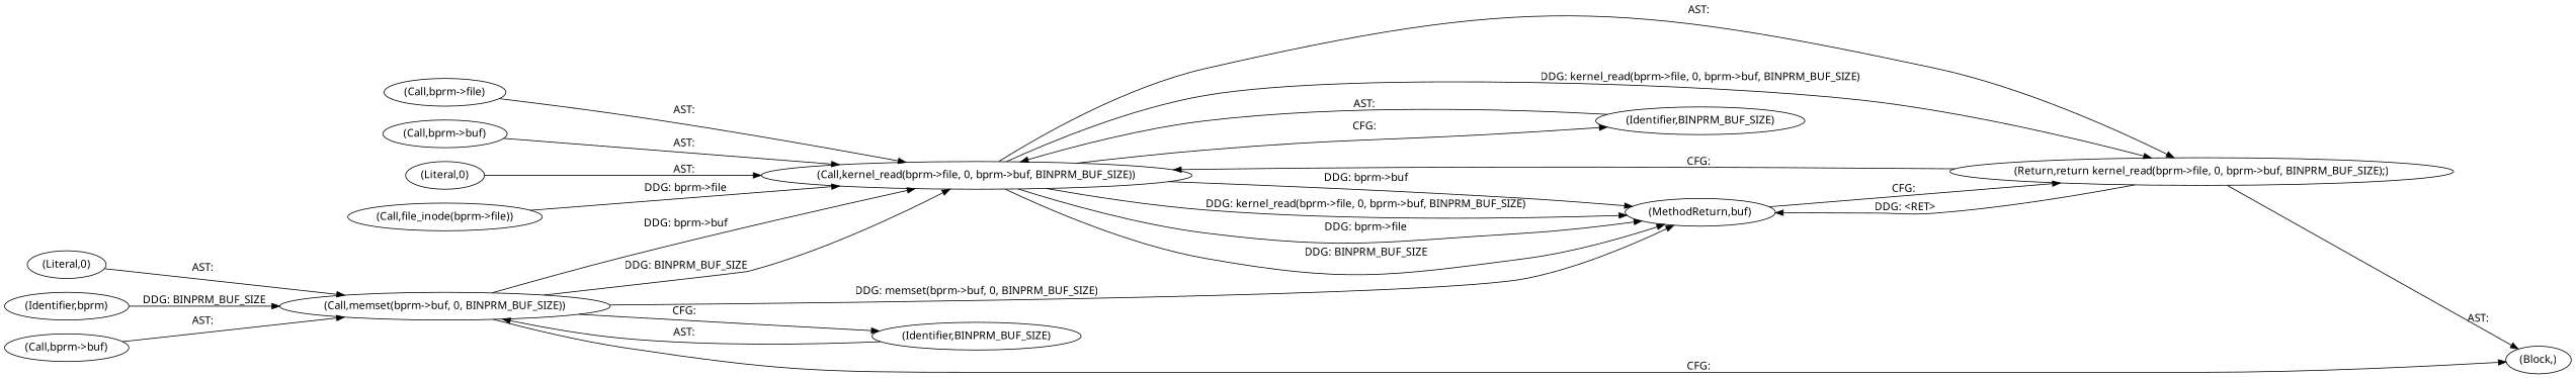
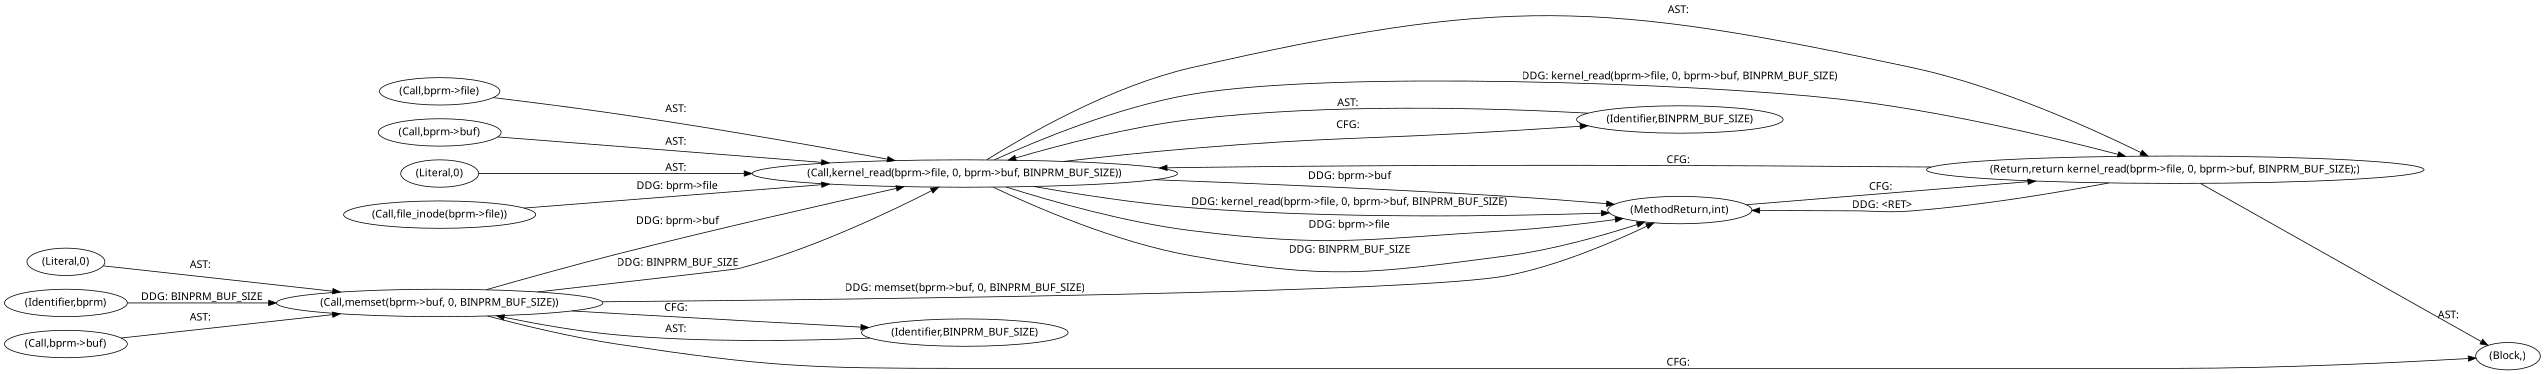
  digraph {
    fontname="Noto Sans"
    rankdir=LR
    node [fontname="Noto Sans"]
    edge [fontname="Noto Sans"]
    n1 [label="(Call,memset(bprm->buf, 0, BINPRM_BUF_SIZE))"]
    n2 [label="(Call,kernel_read(bprm->file, 0, bprm->buf, BINPRM_BUF_SIZE))"]
-   n3 [label="(MethodReturn,buf)"]
+   n3 [label="(MethodReturn,int)"]
    n4 [label="(Identifier,BINPRM_BUF_SIZE)"]
    n5 [label="(Block,)"]
    n6 [label="(Return,return kernel_read(bprm->file, 0, bprm->buf, BINPRM_BUF_SIZE);)"]
    n7 [label="(Identifier,BINPRM_BUF_SIZE)"]
    n8 [label="(Literal,0)"]
    n9 [label="(Identifier,bprm)"]
    n10 [label="(Call,bprm->buf)"]
    n11 [label="(Literal,0)"]
    n12 [label="(Call,file_inode(bprm->file))"]
    n13 [label="(Call,bprm->file)"]
    n14 [label="(Call,bprm->buf)"]
    n1 -> n2 [label="DDG: bprm->buf"]
    n1 -> n2 [label="DDG: BINPRM_BUF_SIZE"]
    n1 -> n3 [label="DDG: memset(bprm->buf, 0, BINPRM_BUF_SIZE)"]
    n1 -> n4 [label="CFG: "]
    n1 -> n5 [label="CFG: "]
    n2 -> n3 [label="DDG: kernel_read(bprm->file, 0, bprm->buf, BINPRM_BUF_SIZE)"]
    n2 -> n3 [label="DDG: bprm->file"]
    n2 -> n3 [label="DDG: BINPRM_BUF_SIZE"]
    n2 -> n3 [label="DDG: bprm->buf"]
    n2 -> n6 [label="AST: "]
    n2 -> n6 [label="DDG: kernel_read(bprm->file, 0, bprm->buf, BINPRM_BUF_SIZE)"]
    n2 -> n7 [label="CFG: "]
    n3 -> n6 [label="CFG: "]
    n4 -> n1 [label="AST: "]
    n6 -> n2 [label="CFG: "]
    n6 -> n3 [label="DDG: <RET>"]
    n6 -> n5 [label="AST: "]
    n7 -> n2 [label="AST: "]
    n8 -> n1 [label="AST: "]
    n9 -> n1 [label="DDG: BINPRM_BUF_SIZE"]
    n10 -> n1 [label="AST: "]
    n11 -> n2 [label="AST: "]
    n12 -> n2 [label="DDG: bprm->file"]
    n13 -> n2 [label="AST: "]
    n14 -> n2 [label="AST: "]
  }
